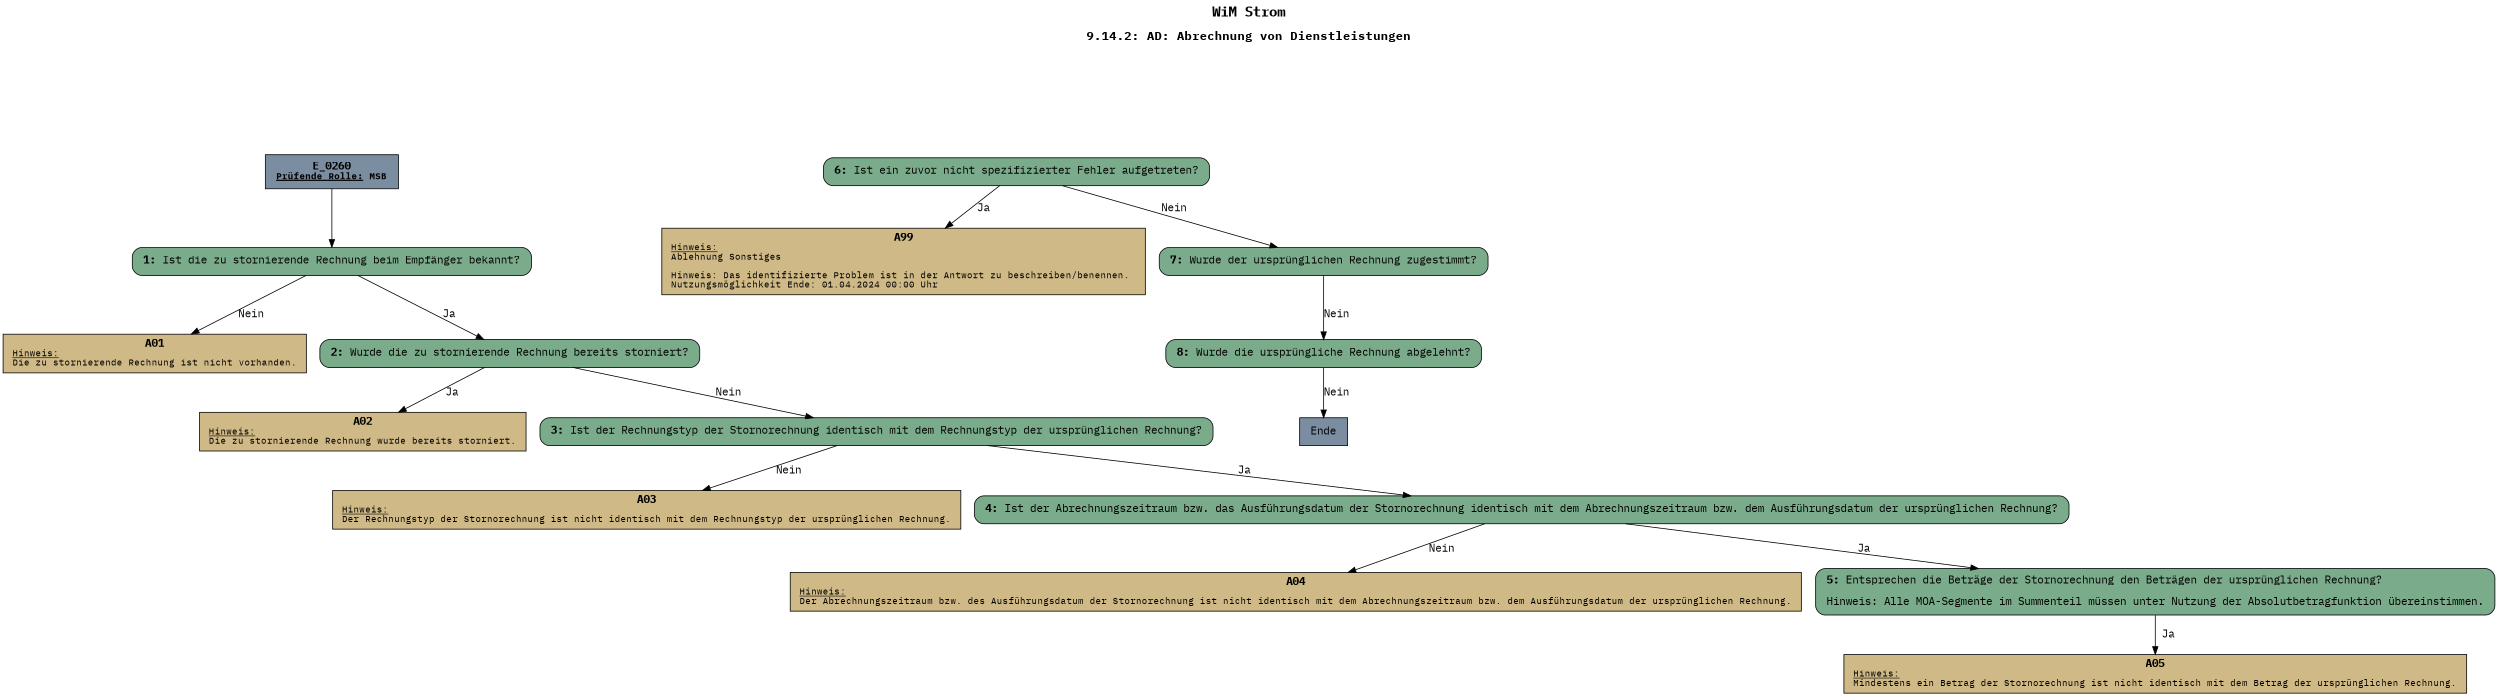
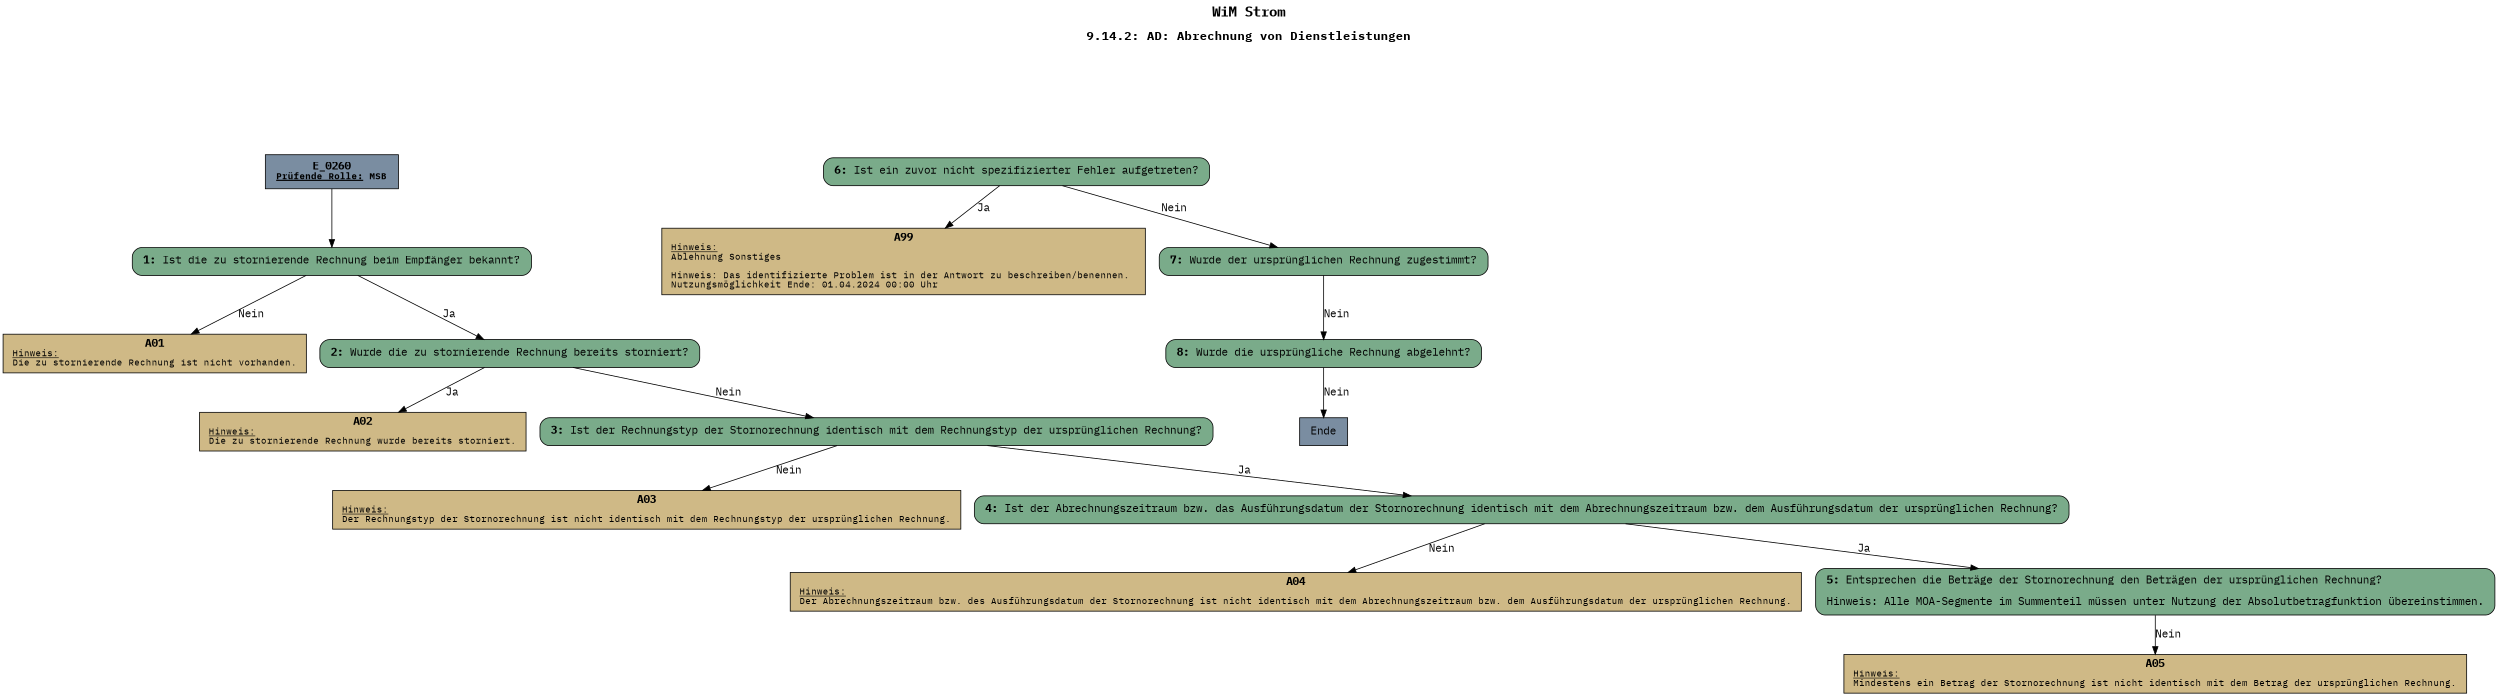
  digraph {
    fontname="IBM Plex Mono"
    label=<<B><FONT POINT-SIZE="18">WiM Strom</FONT></B><BR/><BR/><B><FONT POINT-SIZE="16">9.14.2: AD: Abrechnung von Dienstleistungen</FONT></B><BR/><BR/><BR/><BR/>>
    labelloc=t
    node [fillcolor="#7aab8a" fontname="IBM Plex Mono" margin="0.2,0.12" shape=box style=filled]
    edge [fontname="IBM Plex Mono"]
    n1 [fillcolor="#7a8da1" label=<<B>E_0260</B><BR align="center"/><FONT point-size="12"><B><U>Prüfende Rolle:</U> MSB</B></FONT><BR align="center"/>>]
    n2 [label=<<B>1: </B>Ist die zu stornierende Rechnung beim Empfänger bekannt?<BR align="left"/>> style="filled,rounded"]
    n3 [fillcolor="#cfb986" label=<<B>A01</B><BR align="center"/><FONT point-size="12"><U>Hinweis:</U><BR align="left"/>Die zu stornierende Rechnung ist nicht vorhanden.<BR align="left"/></FONT>> margin="0.17,0.08"]
    n4 [label=<<B>2: </B>Wurde die zu stornierende Rechnung bereits storniert?<BR align="left"/>> style="filled,rounded"]
    n5 [fillcolor="#cfb986" label=<<B>A02</B><BR align="center"/><FONT point-size="12"><U>Hinweis:</U><BR align="left"/>Die zu stornierende Rechnung wurde bereits storniert.<BR align="left"/></FONT>> margin="0.17,0.08"]
    n6 [label=<<B>3: </B>Ist der Rechnungstyp der Stornorechnung identisch mit dem Rechnungstyp der ursprünglichen Rechnung?<BR align="left"/>> style="filled,rounded"]
    n7 [fillcolor="#cfb986" label=<<B>A03</B><BR align="center"/><FONT point-size="12"><U>Hinweis:</U><BR align="left"/>Der Rechnungstyp der Stornorechnung ist nicht identisch mit dem Rechnungstyp der ursprünglichen Rechnung.<BR align="left"/></FONT>> margin="0.17,0.08"]
    n8 [label=<<B>4: </B>Ist der Abrechnungszeitraum bzw. das Ausführungsdatum der Stornorechnung identisch mit dem Abrechnungszeitraum bzw. dem Ausführungsdatum der ursprünglichen Rechnung?<BR align="left"/>> style="filled,rounded"]
    n9 [fillcolor="#cfb986" label=<<B>A04</B><BR align="center"/><FONT point-size="12"><U>Hinweis:</U><BR align="left"/>Der Abrechnungszeitraum bzw. des Ausführungsdatum der Stornorechnung ist nicht identisch mit dem Abrechnungszeitraum bzw. dem Ausführungsdatum der ursprünglichen Rechnung.<BR align="left"/></FONT>> margin="0.17,0.08"]
    n10 [label=<<B>5: </B>Entsprechen die Beträge der Stornorechnung den Beträgen der ursprünglichen Rechnung?<BR align="left"/><BR align="left"/>Hinweis: Alle MOA-Segmente im Summenteil müssen unter Nutzung der Absolutbetragfunktion übereinstimmen.<BR align="left"/>> style="filled,rounded"]
    n11 [fillcolor="#cfb986" label=<<B>A05</B><BR align="center"/><FONT point-size="12"><U>Hinweis:</U><BR align="left"/>Mindestens ein Betrag der Stornorechnung ist nicht identisch mit dem Betrag der ursprünglichen Rechnung.<BR align="left"/></FONT>> margin="0.17,0.08"]
    n12 [label=<<B>6: </B>Ist ein zuvor nicht spezifizierter Fehler aufgetreten?<BR align="left"/>> style="filled,rounded"]
    n13 [fillcolor="#cfb986" label=<<B>A99</B><BR align="center"/><FONT point-size="12"><U>Hinweis:</U><BR align="left"/>Ablehnung Sonstiges<BR align="left"/><BR align="left"/>Hinweis: Das identifizierte Problem ist in der Antwort zu beschreiben/benennen. <BR align="left"/>Nutzungsmöglichkeit Ende: 01.04.2024 00:00 Uhr<BR align="left"/></FONT>> margin="0.17,0.08"]
    n14 [label=<<B>7: </B>Wurde der ursprünglichen Rechnung zugestimmt?<BR align="left"/>> style="filled,rounded"]
    n15 [label=<<B>8: </B>Wurde die ursprüngliche Rechnung abgelehnt?<BR align="left"/>> style="filled,rounded"]
    n16 [fillcolor="#7a8da1" label=Ende]
    n1 -> n2
    n2 -> n3 [label=Nein]
    n2 -> n4 [label=Ja]
    n4 -> n5 [label=Ja]
    n4 -> n6 [label=Nein]
    n6 -> n7 [label=Nein]
    n6 -> n8 [label=Ja]
    n8 -> n9 [label=Nein]
    n8 -> n10 [label=Ja]
-   n10 -> n11 [label=Ja]
+   n10 -> n11 [label=Nein]
    n12 -> n13 [label=Ja]
    n12 -> n14 [label=Nein]
    n14 -> n15 [label=Nein]
    n15 -> n16 [label=Nein]
  }
